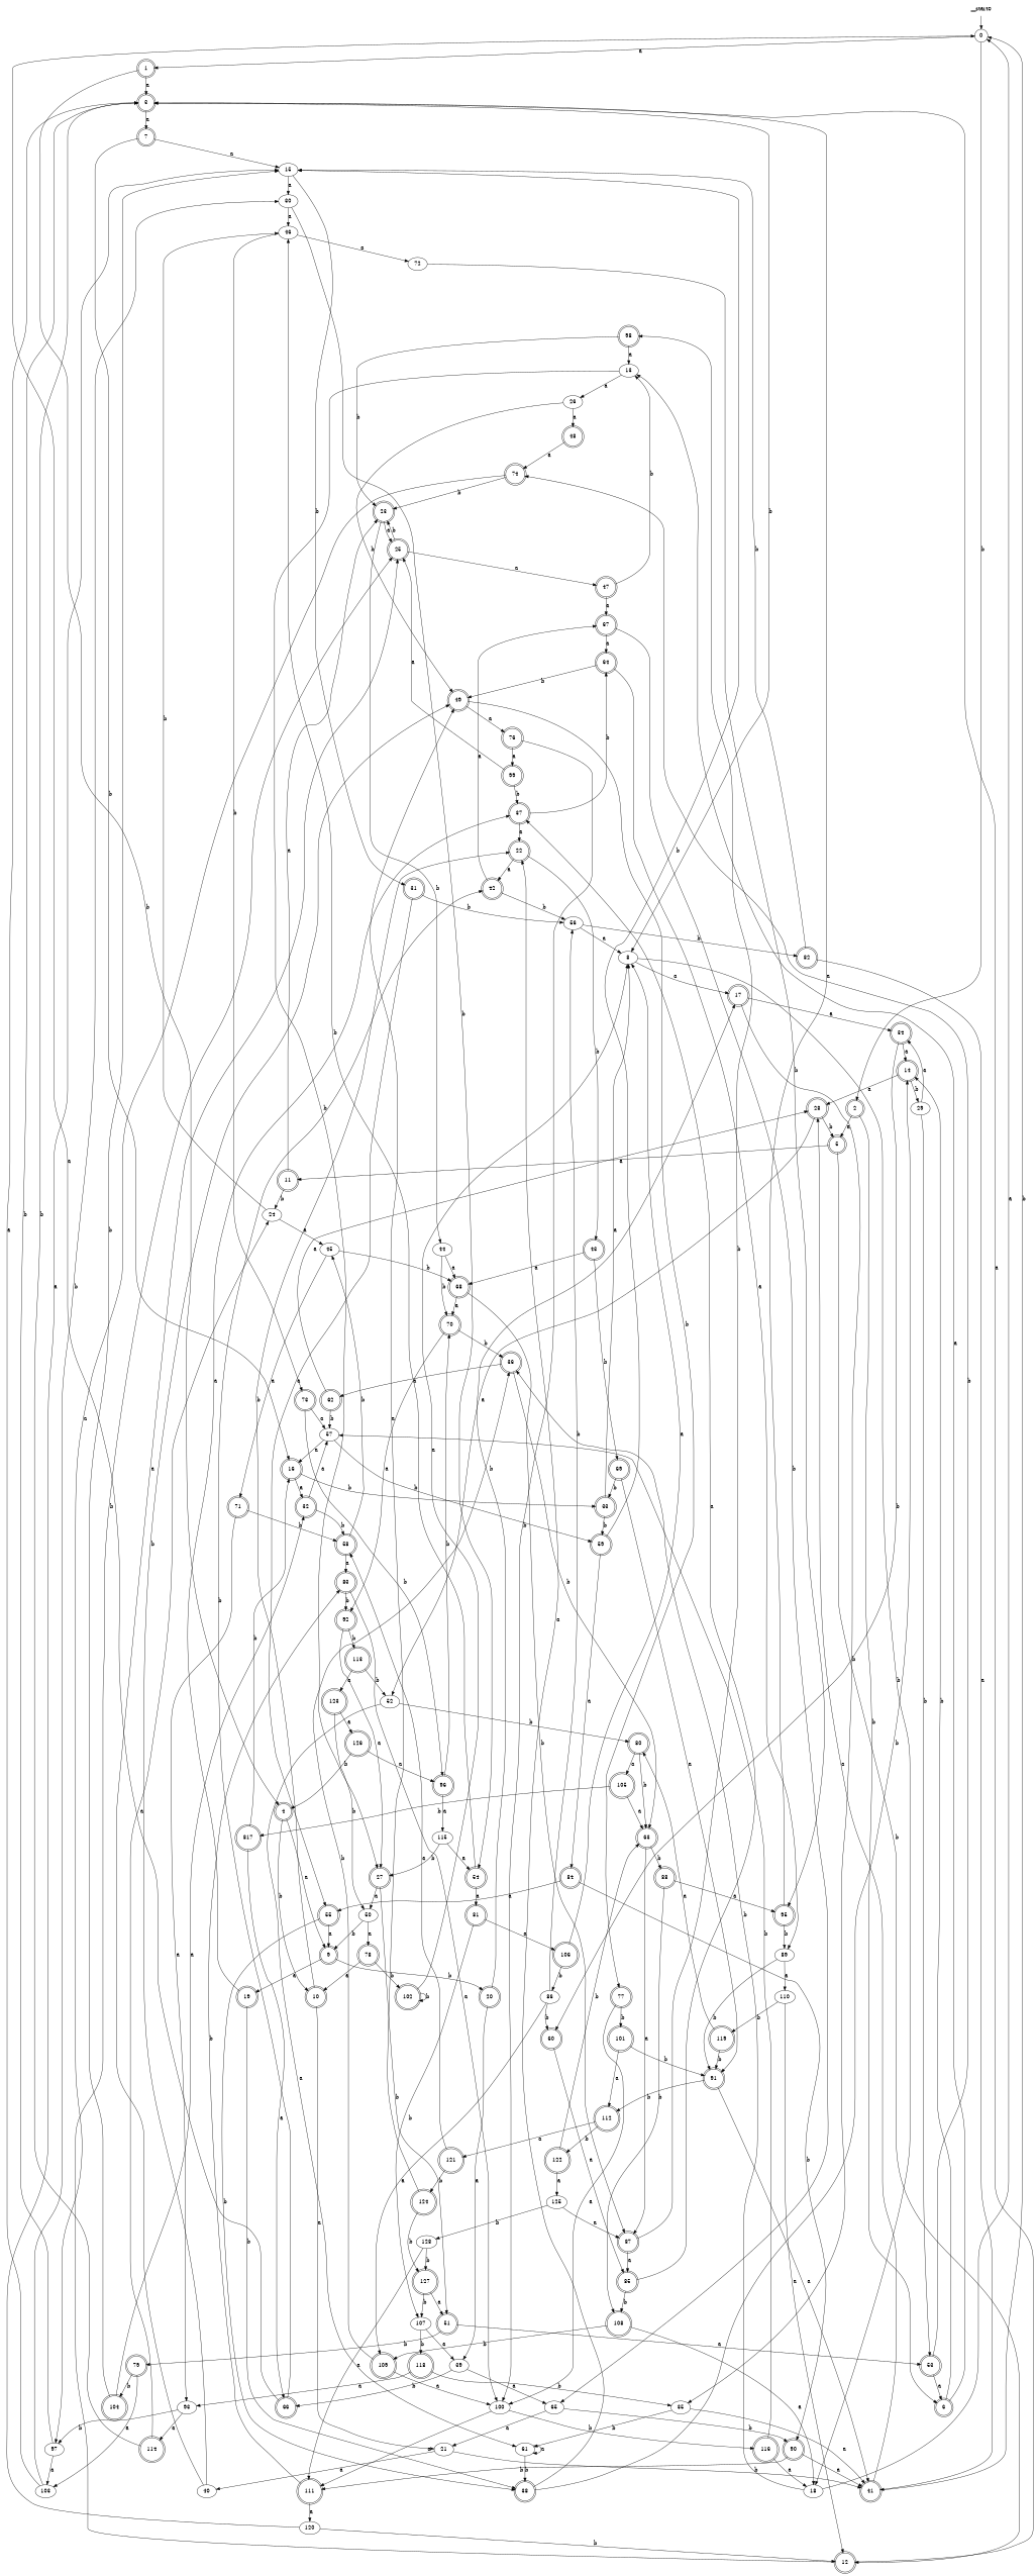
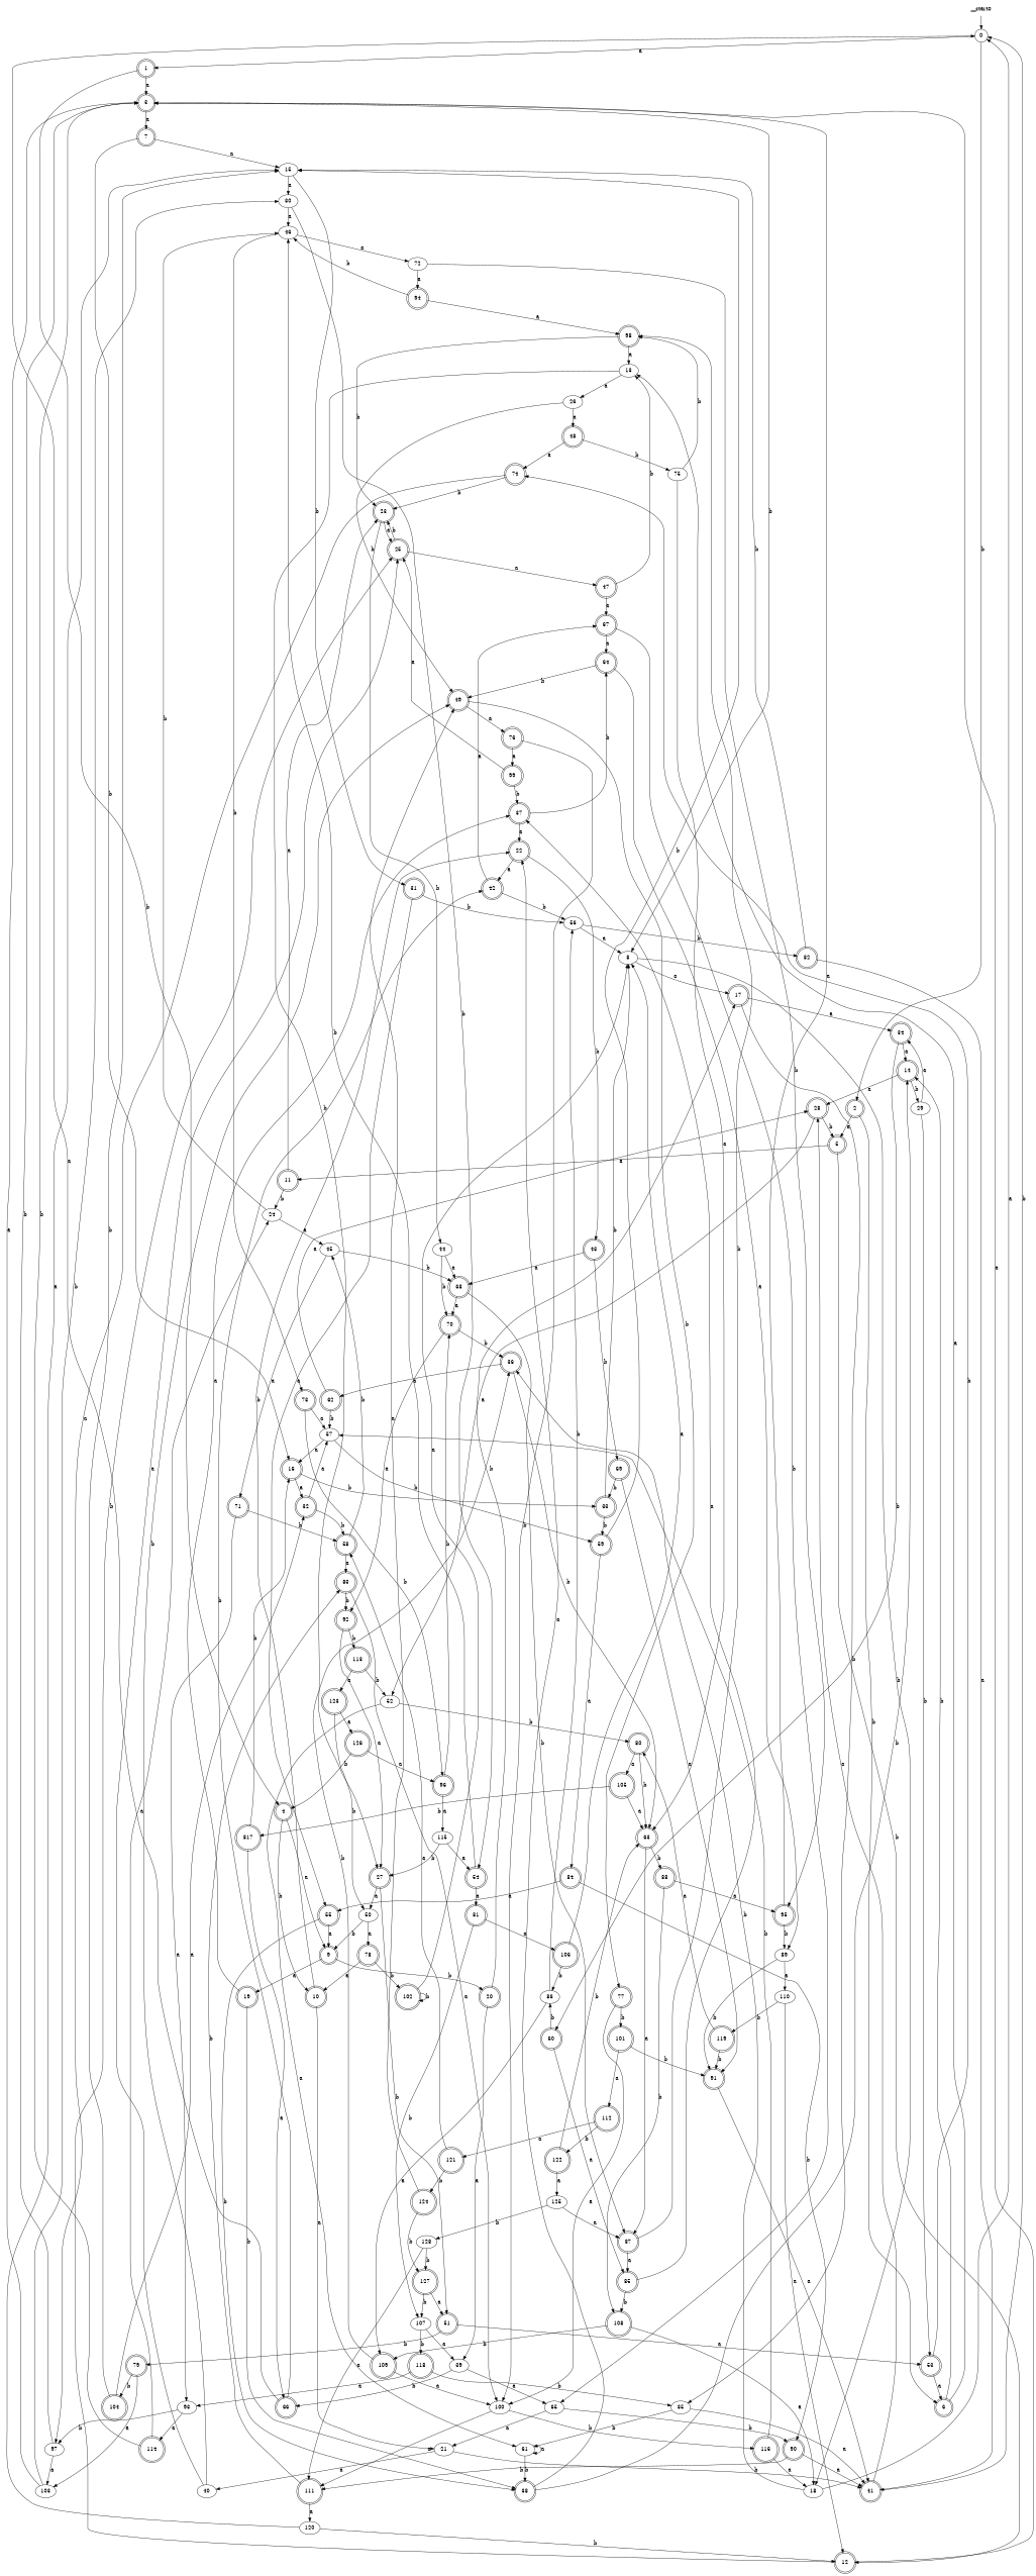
  digraph {
    node [shape=doublecircle]
    __start0 [shape=none]
    0 [shape=circle]
    1
    2
    3
    4
    5
    6
    7
    8 [shape=""]
    9
    10
    11
    12
    13 [shape=""]
    14
    15 [shape=""]
    16
    17
    18 [shape=""]
    19
    20
    21 [shape=""]
    22
    23
    24 [shape=""]
    25
    26 [shape=""]
    27
    28
    29 [shape=""]
    30 [shape=""]
    31
    32
    33
    34
    35 [shape=""]
    36
    37
    38
    39 [shape=""]
    40 [shape=""]
    41
    42
    43
    44 [shape=""]
    45 [shape=""]
    46 [shape=""]
    47
    48
    49
    50 [shape=""]
    51
    52 [shape=""]
    53
    54
    55
    56 [shape=""]
    57 [shape=""]
    58
    59
    60
    61 [shape=""]
    62
    63
    64
    65 [shape=""]
    66
    67
    68
    69
    70
    71
    72 [shape=""]
    73
    74
+   75 [shape=""]
    76
    77
    78
    79
    80
    81
    82
    83
    84
    85
    86 [shape=""]
    87
    88
    89 [shape=""]
    90
    91
    92
    93 [shape=""]
+   94
    95
    96
    97 [shape=""]
    98
    99
    100 [shape=""]
    101
    102
    103 [shape=""]
    104
    105
    106
    107 [shape=""]
    108
    109
    110 [shape=""]
    111
    112
    113
    114
    115 [shape=""]
    116
    n119 [label=817]
    118
    119
    120 [shape=""]
    121
    122
    123
    124
    125 [shape=""]
    126
    127
    128 [shape=""]
    __start0 -> 0
    0 -> 1 [label=a]
    0 -> 2 [label=b]
    1 -> 3 [label=a]
    1 -> 4 [label=b]
    2 -> 5 [label=a]
    2 -> 6 [label=b]
    3 -> 7 [label=a]
    3 -> 8 [label=b]
    4 -> 9 [label=a]
    4 -> 10 [label=b]
    5 -> 11 [label=a]
    5 -> 12 [label=b]
    6 -> 13 [label=a]
    6 -> 14 [label=b]
    7 -> 15 [label=a]
    7 -> 16 [label=b]
    8 -> 17 [label=a]
    8 -> 18 [label=b]
    9 -> 19 [label=a]
    9 -> 20 [label=b]
    10 -> 21 [label=a]
    10 -> 22 [label=b]
    11 -> 23 [label=a]
    11 -> 24 [label=b]
    12 -> 3 [label=a]
    12 -> 25 [label=b]
    13 -> 26 [label=a]
    13 -> 27 [label=b]
    14 -> 28 [label=a]
    14 -> 29 [label=b]
    15 -> 30 [label=a]
    15 -> 31 [label=b]
    16 -> 32 [label=a]
    16 -> 33 [label=b]
    17 -> 34 [label=a]
    17 -> 35 [label=b]
    18 -> 0 [label=a]
    18 -> 36 [label=b]
    19 -> 37 [label=a]
    19 -> 38 [label=b]
    20 -> 17 [label=b]
    20 -> 39 [label=a]
    21 -> 40 [label=a]
    21 -> 41 [label=b]
    22 -> 42 [label=a]
    22 -> 43 [label=b]
    23 -> 25 [label=a]
    23 -> 44 [label=b]
    24 -> 45 [label=a]
    24 -> 46 [label=b]
    25 -> 23 [label=b]
    25 -> 47 [label=a]
    26 -> 48 [label=a]
    26 -> 49 [label=b]
    27 -> 50 [label=a]
    27 -> 51 [label=b]
    28 -> 5 [label=b]
    28 -> 52 [label=a]
    29 -> 34 [label=a]
    29 -> 53 [label=b]
    30 -> 46 [label=a]
    30 -> 54 [label=b]
    31 -> 55 [label=a]
    31 -> 56 [label=b]
    32 -> 57 [label=a]
    32 -> 58 [label=b]
-   33 -> 8 [label=a]
+   33 -> 8 [label=b]
    33 -> 59 [label=b]
    34 -> 14 [label=a]
    34 -> 60 [label=b]
    35 -> 41 [label=a]
    35 -> 61 [label=b]
    36 -> 62 [label=a]
    36 -> 63 [label=b]
    37 -> 22 [label=a]
    37 -> 64 [label=b]
    38 -> 14 [label=b]
    38 -> 22 [label=a]
    39 -> 65 [label=a]
    39 -> 66 [label=b]
    40 -> 25 [label=a]
    40 -> 49 [label=b]
    41 -> 0 [label=b]
    41 -> 28 [label=a]
    42 -> 56 [label=b]
    42 -> 67 [label=a]
    43 -> 68 [label=a]
    43 -> 69 [label=b]
    44 -> 68 [label=a]
    44 -> 70 [label=b]
    45 -> 68 [label=b]
    45 -> 71 [label=a]
    46 -> 72 [label=a]
    46 -> 73 [label=b]
    47 -> 13 [label=b]
    47 -> 67 [label=a]
    48 -> 74 [label=a]
+   48 -> 75 [label=b]
    49 -> 76 [label=a]
    49 -> 77 [label=b]
    50 -> 9 [label=b]
    50 -> 78 [label=a]
    51 -> 53 [label=a]
    51 -> 79 [label=b]
    52 -> 61 [label=a]
    52 -> 80 [label=b]
    53 -> 6 [label=a]
    53 -> 74 [label=b]
    54 -> 46 [label=b]
    54 -> 81 [label=a]
    55 -> 9 [label=a]
    55 -> 38 [label=b]
    56 -> 8 [label=a]
    56 -> 82 [label=b]
    57 -> 16 [label=a]
    57 -> 59 [label=b]
    58 -> 45 [label=b]
    58 -> 83 [label=a]
    59 -> 15 [label=b]
    59 -> 84 [label=a]
    60 -> 85 [label=a]
-   86 -> 60 [label=b]
+   60 -> 86 [label=b]
    61 -> 38 [label=b]
    61 -> 61 [label=a]
    62 -> 28 [label=a]
    62 -> 57 [label=b]
    63 -> 87 [label=a]
    63 -> 88 [label=b]
    64 -> 49 [label=b]
    64 -> 89 [label=a]
    65 -> 21 [label=a]
    65 -> 90 [label=b]
    66 -> 0 [label=a]
    66 -> 42 [label=b]
    67 -> 64 [label=a]
    67 -> 65 [label=b]
    68 -> 70 [label=a]
    68 -> 87 [label=b]
    69 -> 33 [label=b]
    69 -> 91 [label=a]
    70 -> 36 [label=b]
    70 -> 92 [label=a]
    71 -> 58 [label=b]
    71 -> 93 [label=a]
+   72 -> 94 [label=a]
    72 -> 95 [label=b]
    73 -> 57 [label=a]
    73 -> 96 [label=b]
    74 -> 23 [label=b]
    74 -> 97 [label=a]
+   75 -> 63 [label=a]
+   75 -> 98 [label=b]
    76 -> 99 [label=a]
    76 -> 100 [label=b]
    77 -> 100 [label=a]
    77 -> 101 [label=b]
    78 -> 10 [label=a]
    78 -> 102 [label=b]
    79 -> 103 [label=a]
    79 -> 104 [label=b]
    80 -> 63 [label=b]
    80 -> 105 [label=a]
    81 -> 106 [label=a]
    81 -> 107 [label=b]
    82 -> 15 [label=b]
    82 -> 41 [label=a]
    83 -> 92 [label=b]
    83 -> 100 [label=a]
    84 -> 55 [label=a]
    84 -> 90 [label=b]
    85 -> 37 [label=a]
    85 -> 108 [label=b]
    86 -> 56 [label=b]
    86 -> 109 [label=a]
    87 -> 85 [label=a]
    87 -> 98 [label=b]
    88 -> 95 [label=a]
    88 -> 108 [label=b]
    89 -> 91 [label=b]
    89 -> 110 [label=a]
    90 -> 41 [label=a]
    90 -> 111 [label=b]
    91 -> 41 [label=a]
-   91 -> 112 [label=b]
    92 -> 27 [label=a]
    92 -> 113 [label=b]
    93 -> 97 [label=b]
    93 -> 114 [label=a]
+   94 -> 46 [label=b]
+   94 -> 98 [label=a]
    95 -> 3 [label=a]
    95 -> 89 [label=b]
    96 -> 70 [label=b]
    96 -> 115 [label=a]
    97 -> 3 [label=b]
    97 -> 103 [label=a]
    98 -> 13 [label=a]
    98 -> 23 [label=b]
    99 -> 25 [label=a]
    99 -> 37 [label=b]
    100 -> 111 [label=a]
    100 -> 116 [label=b]
    101 -> 91 [label=b]
    101 -> 112 [label=a]
    102 -> 8 [label=a]
    102 -> 102 [label=b]
    103 -> 3 [label=a]
    103 -> 30 [label=b]
    104 -> 15 [label=b]
    104 -> 32 [label=a]
    105 -> 63 [label=a]
    105 -> n119 [label=b]
    106 -> 8 [label=a]
    106 -> 86 [label=b]
    107 -> 39 [label=a]
    107 -> 118 [label=b]
    108 -> 18 [label=a]
    108 -> 109 [label=b]
    109 -> 36 [label=b]
    109 -> 100 [label=a]
    110 -> 12 [label=a]
    110 -> 119 [label=b]
    111 -> 83 [label=b]
    111 -> 120 [label=a]
    112 -> 121 [label=a]
    112 -> 122 [label=b]
    113 -> 52 [label=b]
    113 -> 123 [label=a]
    114 -> 3 [label=b]
    114 -> 24 [label=a]
    115 -> 27 [label=b]
    115 -> 54 [label=a]
    116 -> 18 [label=a]
    116 -> 57 [label=b]
    n119 -> 16 [label=b]
    n119 -> 66 [label=a]
    118 -> 35 [label=b]
    118 -> 93 [label=a]
    119 -> 80 [label=a]
    119 -> 91 [label=b]
    120 -> 12 [label=b]
    120 -> 15 [label=a]
    121 -> 58 [label=a]
    121 -> 124 [label=b]
    122 -> 63 [label=b]
    122 -> 125 [label=a]
    123 -> 50 [label=b]
    123 -> 126 [label=a]
    124 -> 49 [label=a]
    124 -> 127 [label=b]
    125 -> 87 [label=a]
    125 -> 128 [label=b]
    126 -> 4 [label=b]
    126 -> 96 [label=a]
    127 -> 51 [label=a]
    127 -> 107 [label=b]
    128 -> 111 [label=a]
    128 -> 127 [label=b]
  }
